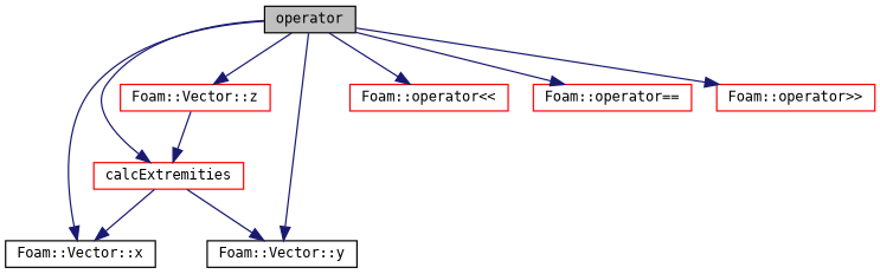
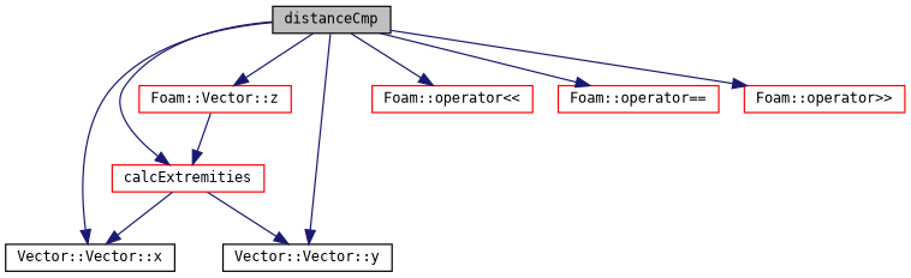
  digraph {
    fontname="DejaVu Sans Mono"
    rankdir=TB
    node [color=red fontname="DejaVu Sans Mono" fontsize=10 shape=record]
    edge [color=midnightblue fontname="DejaVu Sans Mono" fontsize=10 labelfontname=FreeSans labelfontsize=10 style=solid]
-   n1 [color=black fillcolor=grey75 fontcolor=black height=0.2 label=operator style=filled width=0.4]
+   n1 [color=black fillcolor=grey75 fontcolor=black height=0.2 label=distanceCmp style=filled width=0.4]
    n2 [height=0.2 label=calcExtremities width=0.4]
-   n3 [color=black height=0.2 label="Foam::Vector::x" width=0.4]
-   n4 [color=black height=0.2 label="Foam::Vector::y" width=0.4]
+   n3 [color=black height=0.2 label="Vector::Vector::x" width=0.4]
+   n4 [color=black height=0.2 label="Vector::Vector::y" width=0.4]
    n5 [height=0.2 label="Foam::Vector::z" width=0.4]
    n6 [height=0.2 label="Foam::operator\<\<" width=0.4]
    n7 [height=0.2 label="Foam::operator==" width=0.4]
    n8 [height=0.2 label="Foam::operator\>\>" width=0.4]
    n1 -> n2
    n1 -> n3
    n1 -> n4
    n1 -> n5
    n1 -> n6
    n1 -> n7
    n1 -> n8
    n2 -> n3
    n2 -> n4
    n5 -> n2
  }
